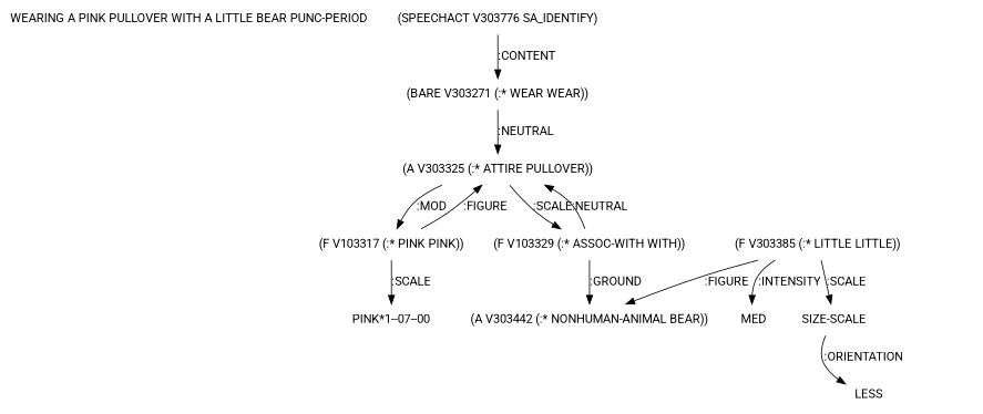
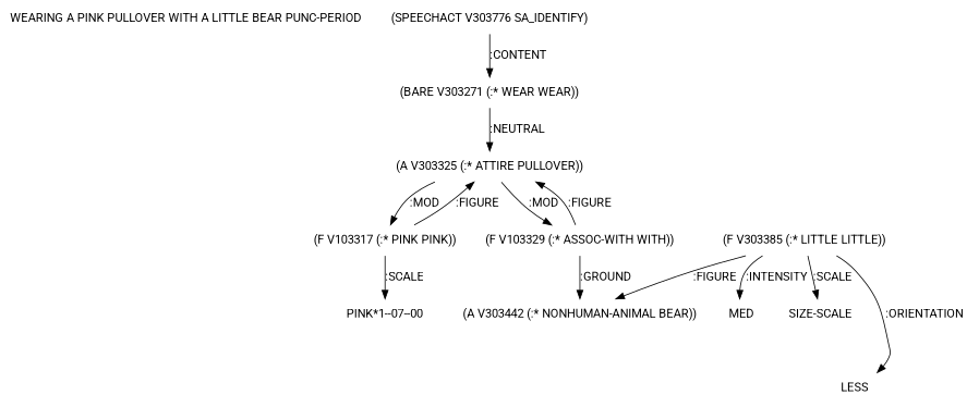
  digraph {
    fontname=Roboto
    node [fontname=Roboto shape=none]
    edge [fontname=Roboto]
    "WEARING A PINK PULLOVER WITH A LITTLE BEAR PUNC-PERIOD"
    n2 [label="(SPEECHACT V303776 SA_IDENTIFY)"]
    n3 [label="(BARE V303271 (:* WEAR WEAR))"]
    n4 [label="(A V303325 (:* ATTIRE PULLOVER))"]
    n5 [label="(F V103329 (:* ASSOC-WITH WITH))"]
    n6 [label="(F V103317 (:* PINK PINK))"]
    n7 [label="(A V303442 (:* NONHUMAN-ANIMAL BEAR))"]
    n8 [label="PINK*1--07--00"]
    n9 [label="(F V303385 (:* LITTLE LITTLE))"]
    n10 [label=LESS]
    n11 [label=MED]
    n12 [label="SIZE-SCALE"]
    n2 -> n3 [label=":CONTENT"]
    n3 -> n4 [label=":NEUTRAL"]
-   n4 -> n5 [label=":SCALE"]
+   n4 -> n5 [label=":MOD"]
    n4 -> n6 [label=":MOD"]
-   n5 -> n4 [label=":NEUTRAL"]
+   n5 -> n4 [label=":FIGURE"]
    n5 -> n7 [label=":GROUND"]
    n6 -> n4 [label=":FIGURE"]
    n6 -> n8 [label=":SCALE"]
    n9 -> n7 [label=":FIGURE"]
-   n12 -> n10 [label=":ORIENTATION"]
+   n9 -> n10 [label=":ORIENTATION"]
    n9 -> n11 [label=":INTENSITY"]
    n9 -> n12 [label=":SCALE"]
  }
